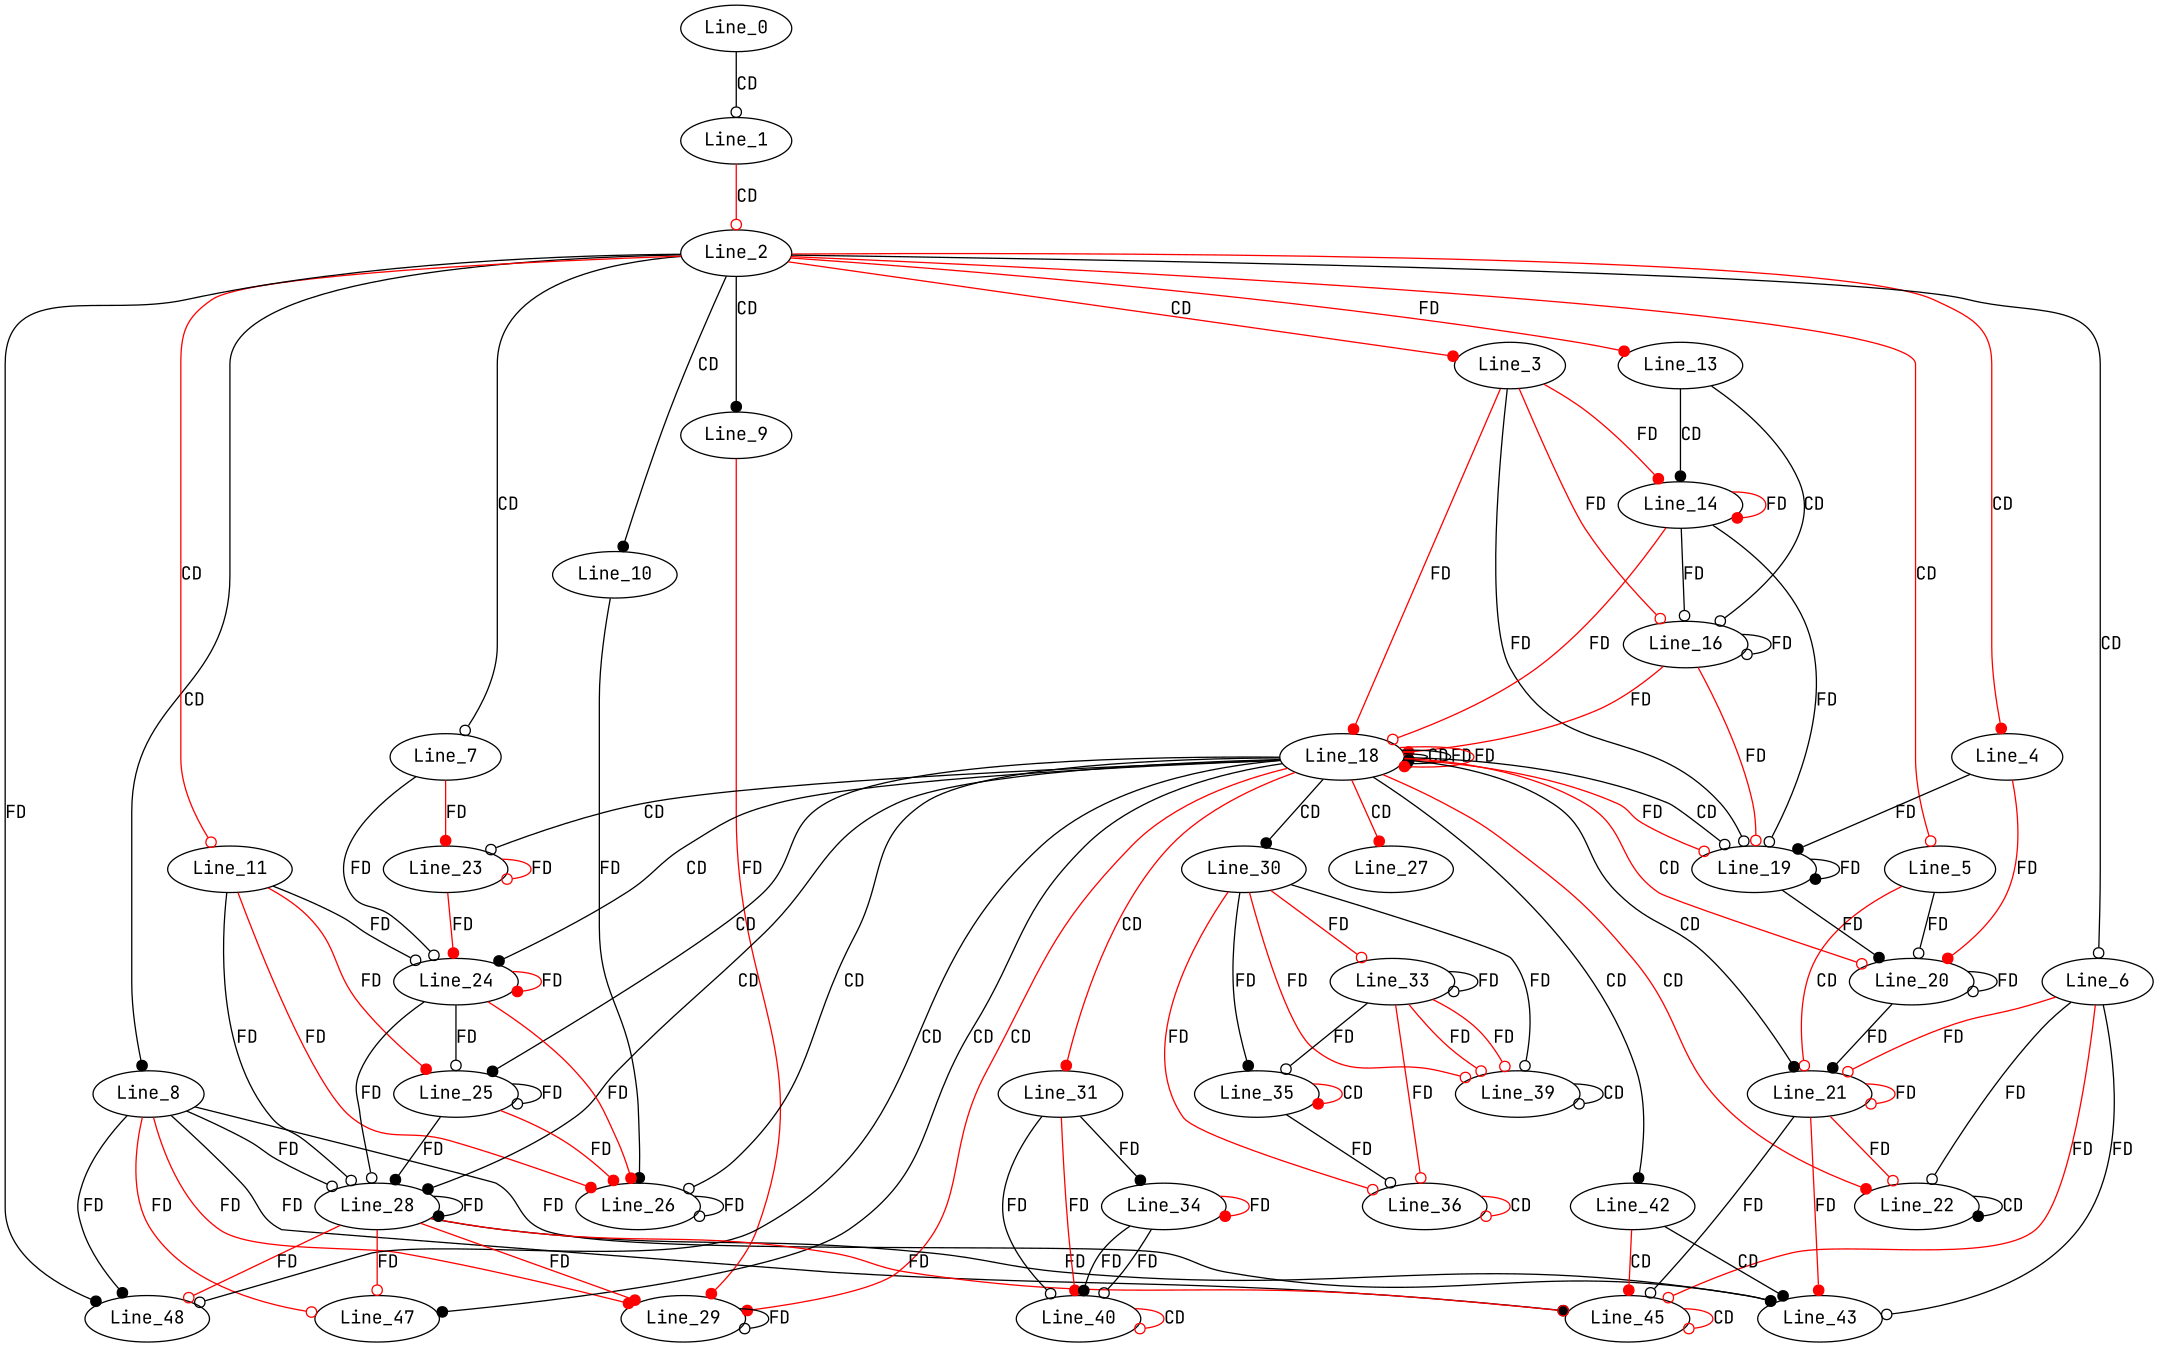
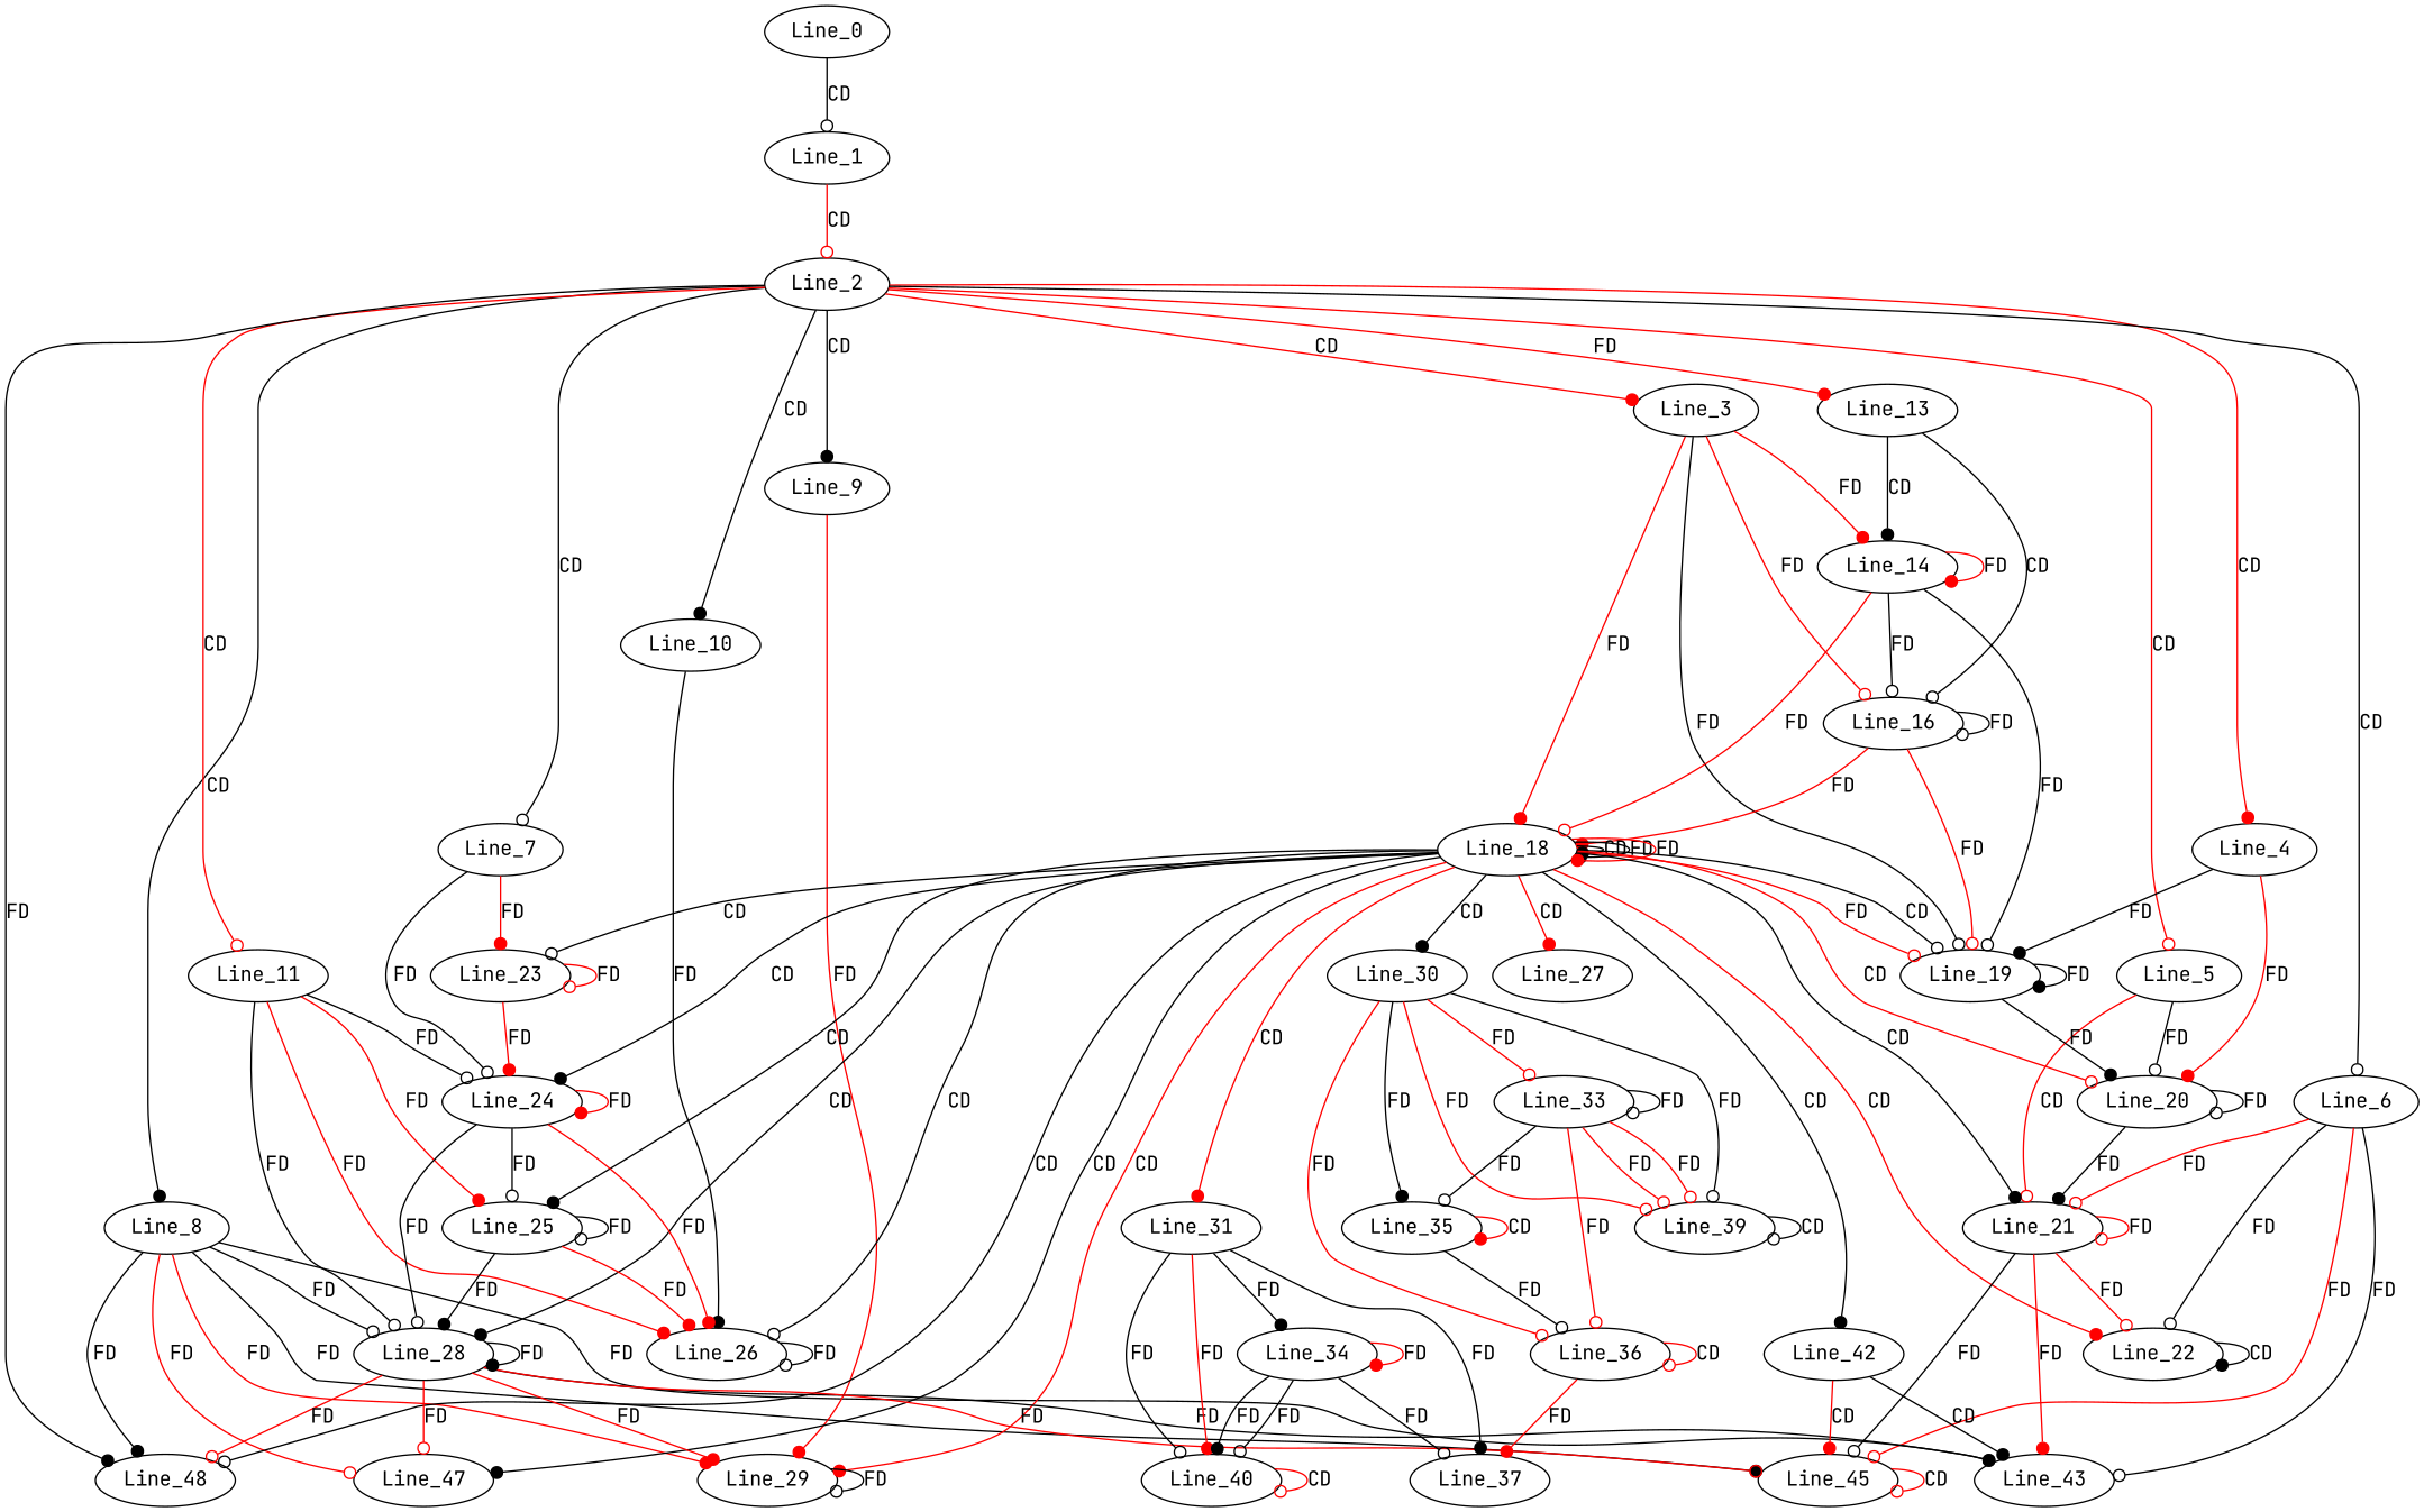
  digraph {
    fontname="JetBrains Mono"
    node [fontname="JetBrains Mono"]
    edge [arrowhead=odot color=black fontname="JetBrains Mono"]
    Line_0
    Line_1
    Line_2
    Line_3
    Line_4
    Line_5
    Line_6
    Line_7
    Line_8
    Line_9
    Line_10
    Line_11
    Line_13
    Line_48
    Line_14
    Line_16
    Line_18
    Line_19
    Line_20
    Line_21
    Line_22
    Line_43
    Line_45
    Line_23
    Line_24
    Line_28
    Line_29
    Line_47
    Line_26
    Line_25
    Line_27
    Line_30
    Line_31
    Line_42
    Line_33
    Line_35
    Line_36
    Line_39
    Line_34
+   Line_37
    Line_40
    Line_0 -> Line_1 [label=CD]
    Line_1 -> Line_2 [color=red label=CD]
    Line_2 -> Line_3 [arrowhead=dot color=red label=CD]
    Line_2 -> Line_4 [arrowhead=dot color=red label=CD]
    Line_2 -> Line_5 [color=red label=CD]
    Line_2 -> Line_6 [label=CD]
    Line_2 -> Line_7 [label=CD]
    Line_2 -> Line_8 [arrowhead=dot label=CD]
    Line_2 -> Line_9 [arrowhead=dot label=CD]
    Line_2 -> Line_10 [arrowhead=dot label=CD]
    Line_2 -> Line_11 [color=red label=CD]
    Line_2 -> Line_13 [arrowhead=dot color=red label=FD]
    Line_2 -> Line_48 [arrowhead=dot label=FD]
    Line_3 -> Line_14 [arrowhead=dot color=red label=FD]
    Line_3 -> Line_16 [color=red label=FD]
    Line_3 -> Line_18 [arrowhead=dot color=red label=FD]
    Line_3 -> Line_19 [label=FD]
    Line_4 -> Line_19 [arrowhead=dot label=FD]
    Line_4 -> Line_20 [arrowhead=dot color=red label=FD]
    Line_5 -> Line_20 [label=FD]
    Line_5 -> Line_21 [color=red label=CD]
    Line_6 -> Line_21 [color=red label=FD]
    Line_6 -> Line_22 [label=FD]
    Line_6 -> Line_43 [label=FD]
    Line_6 -> Line_45 [color=red label=FD]
    Line_7 -> Line_23 [arrowhead=dot color=red label=FD]
    Line_7 -> Line_24 [label=FD]
    Line_8 -> Line_48 [arrowhead=dot label=FD]
    Line_8 -> Line_43 [arrowhead=dot label=FD]
    Line_8 -> Line_45 [arrowhead=dot label=FD]
    Line_8 -> Line_28 [label=FD]
    Line_8 -> Line_29 [arrowhead=dot color=red label=FD]
    Line_8 -> Line_47 [color=red label=FD]
    Line_9 -> Line_29 [arrowhead=dot color=red label=FD]
    Line_10 -> Line_26 [arrowhead=dot label=FD]
    Line_11 -> Line_24 [label=FD]
    Line_11 -> Line_28 [label=FD]
    Line_11 -> Line_26 [arrowhead=dot color=red label=FD]
    Line_11 -> Line_25 [arrowhead=dot color=red label=FD]
    Line_13 -> Line_14 [arrowhead=dot label=CD]
    Line_13 -> Line_16 [label=CD]
    Line_14 -> Line_14 [arrowhead=dot color=red label=FD]
    Line_14 -> Line_16 [label=FD]
    Line_14 -> Line_18 [color=red label=FD]
    Line_14 -> Line_19 [label=FD]
    Line_16 -> Line_16 [label=FD]
    Line_16 -> Line_18 [arrowhead=dot color=red label=FD]
    Line_16 -> Line_19 [color=red label=FD]
    Line_18 -> Line_48 [label=CD]
    Line_18 -> Line_18 [arrowhead=dot label=CD]
    Line_18 -> Line_18 [arrowhead=dot label=FD]
    Line_18 -> Line_18 [arrowhead=dot color=red label=FD]
    Line_18 -> Line_19 [label=CD]
    Line_18 -> Line_19 [color=red label=FD]
    Line_18 -> Line_20 [color=red label=CD]
    Line_18 -> Line_21 [arrowhead=dot label=CD]
    Line_18 -> Line_22 [arrowhead=dot color=red label=CD]
    Line_18 -> Line_23 [label=CD]
    Line_18 -> Line_24 [arrowhead=dot label=CD]
    Line_18 -> Line_28 [arrowhead=dot label=CD]
    Line_18 -> Line_29 [arrowhead=dot color=red label=CD]
    Line_18 -> Line_47 [arrowhead=dot label=CD]
    Line_18 -> Line_26 [label=CD]
    Line_18 -> Line_25 [arrowhead=dot label=CD]
    Line_18 -> Line_27 [arrowhead=dot color=red label=CD]
    Line_18 -> Line_30 [arrowhead=dot label=CD]
    Line_18 -> Line_31 [arrowhead=dot color=red label=CD]
    Line_18 -> Line_42 [arrowhead=dot label=CD]
    Line_19 -> Line_19 [arrowhead=dot label=FD]
    Line_19 -> Line_20 [arrowhead=dot label=FD]
    Line_20 -> Line_20 [label=FD]
    Line_20 -> Line_21 [arrowhead=dot label=FD]
    Line_21 -> Line_21 [color=red label=FD]
    Line_21 -> Line_22 [color=red label=FD]
    Line_21 -> Line_43 [arrowhead=dot color=red label=FD]
    Line_21 -> Line_45 [label=FD]
    Line_22 -> Line_22 [arrowhead=dot label=CD]
    Line_45 -> Line_45 [color=red label=CD]
    Line_23 -> Line_23 [color=red label=FD]
    Line_23 -> Line_24 [arrowhead=dot color=red label=FD]
    Line_24 -> Line_24 [arrowhead=dot color=red label=FD]
    Line_24 -> Line_28 [label=FD]
    Line_24 -> Line_26 [arrowhead=dot color=red label=FD]
    Line_24 -> Line_25 [label=FD]
    Line_28 -> Line_48 [color=red label=FD]
    Line_28 -> Line_43 [label=FD]
    Line_28 -> Line_45 [color=red label=FD]
    Line_28 -> Line_28 [arrowhead=dot label=FD]
    Line_28 -> Line_29 [arrowhead=dot color=red label=FD]
    Line_28 -> Line_47 [color=red label=FD]
    Line_29 -> Line_29 [label=FD]
    Line_26 -> Line_26 [label=FD]
    Line_25 -> Line_28 [arrowhead=dot label=FD]
    Line_25 -> Line_26 [arrowhead=dot color=red label=FD]
    Line_25 -> Line_25 [label=FD]
    Line_30 -> Line_33 [color=red label=FD]
    Line_30 -> Line_35 [arrowhead=dot label=FD]
    Line_30 -> Line_36 [color=red label=FD]
    Line_30 -> Line_39 [color=red label=FD]
    Line_30 -> Line_39 [label=FD]
    Line_31 -> Line_34 [arrowhead=dot label=FD]
+   Line_31 -> Line_37 [arrowhead=dot label=FD]
    Line_31 -> Line_40 [label=FD]
    Line_31 -> Line_40 [arrowhead=dot color=red label=FD]
    Line_42 -> Line_43 [arrowhead=dot label=CD]
    Line_42 -> Line_45 [arrowhead=dot color=red label=CD]
    Line_33 -> Line_33 [label=FD]
    Line_33 -> Line_35 [label=FD]
    Line_33 -> Line_36 [color=red label=FD]
    Line_33 -> Line_39 [color=red label=FD]
    Line_33 -> Line_39 [color=red label=FD]
    Line_35 -> Line_35 [arrowhead=dot color=red label=CD]
    Line_35 -> Line_36 [label=FD]
    Line_36 -> Line_36 [color=red label=CD]
+   Line_36 -> Line_37 [arrowhead=dot color=red label=FD]
    Line_39 -> Line_39 [label=CD]
    Line_34 -> Line_34 [arrowhead=dot color=red label=FD]
+   Line_34 -> Line_37 [label=FD]
    Line_34 -> Line_40 [arrowhead=dot label=FD]
    Line_34 -> Line_40 [label=FD]
    Line_40 -> Line_40 [color=red label=CD]
  }
